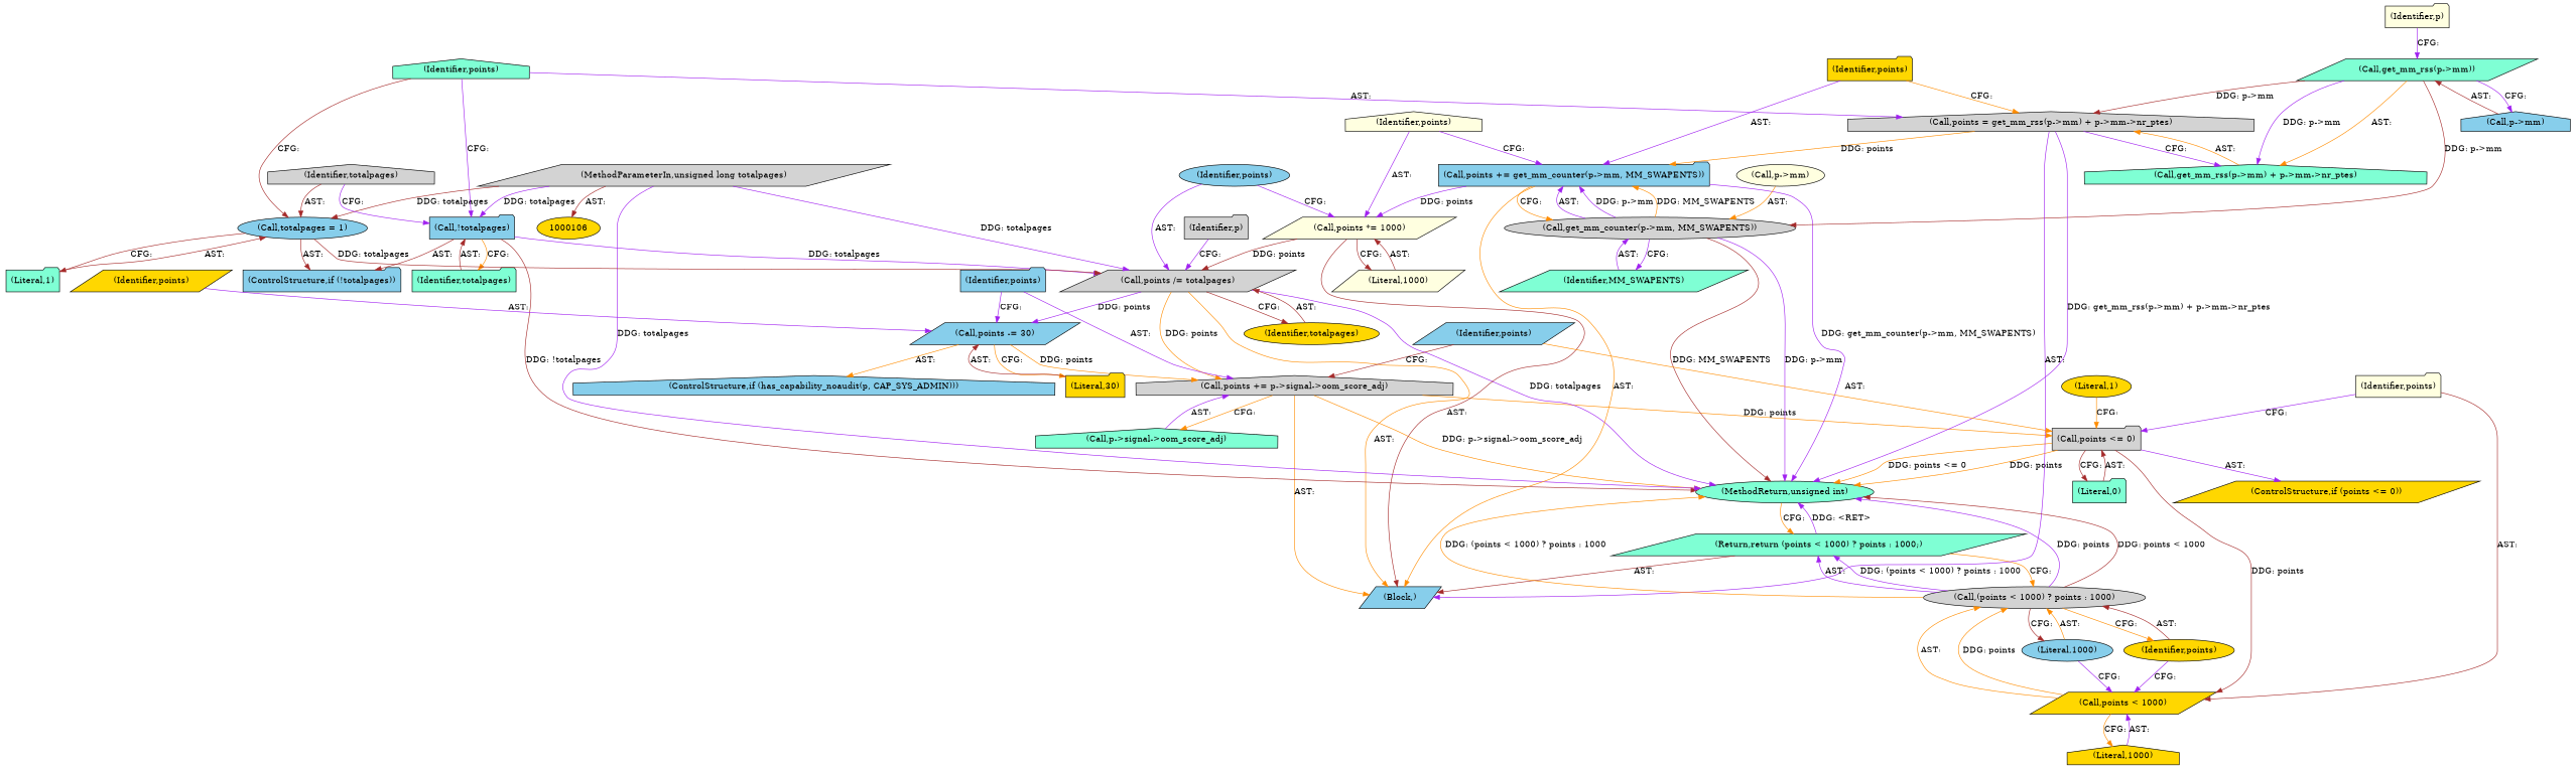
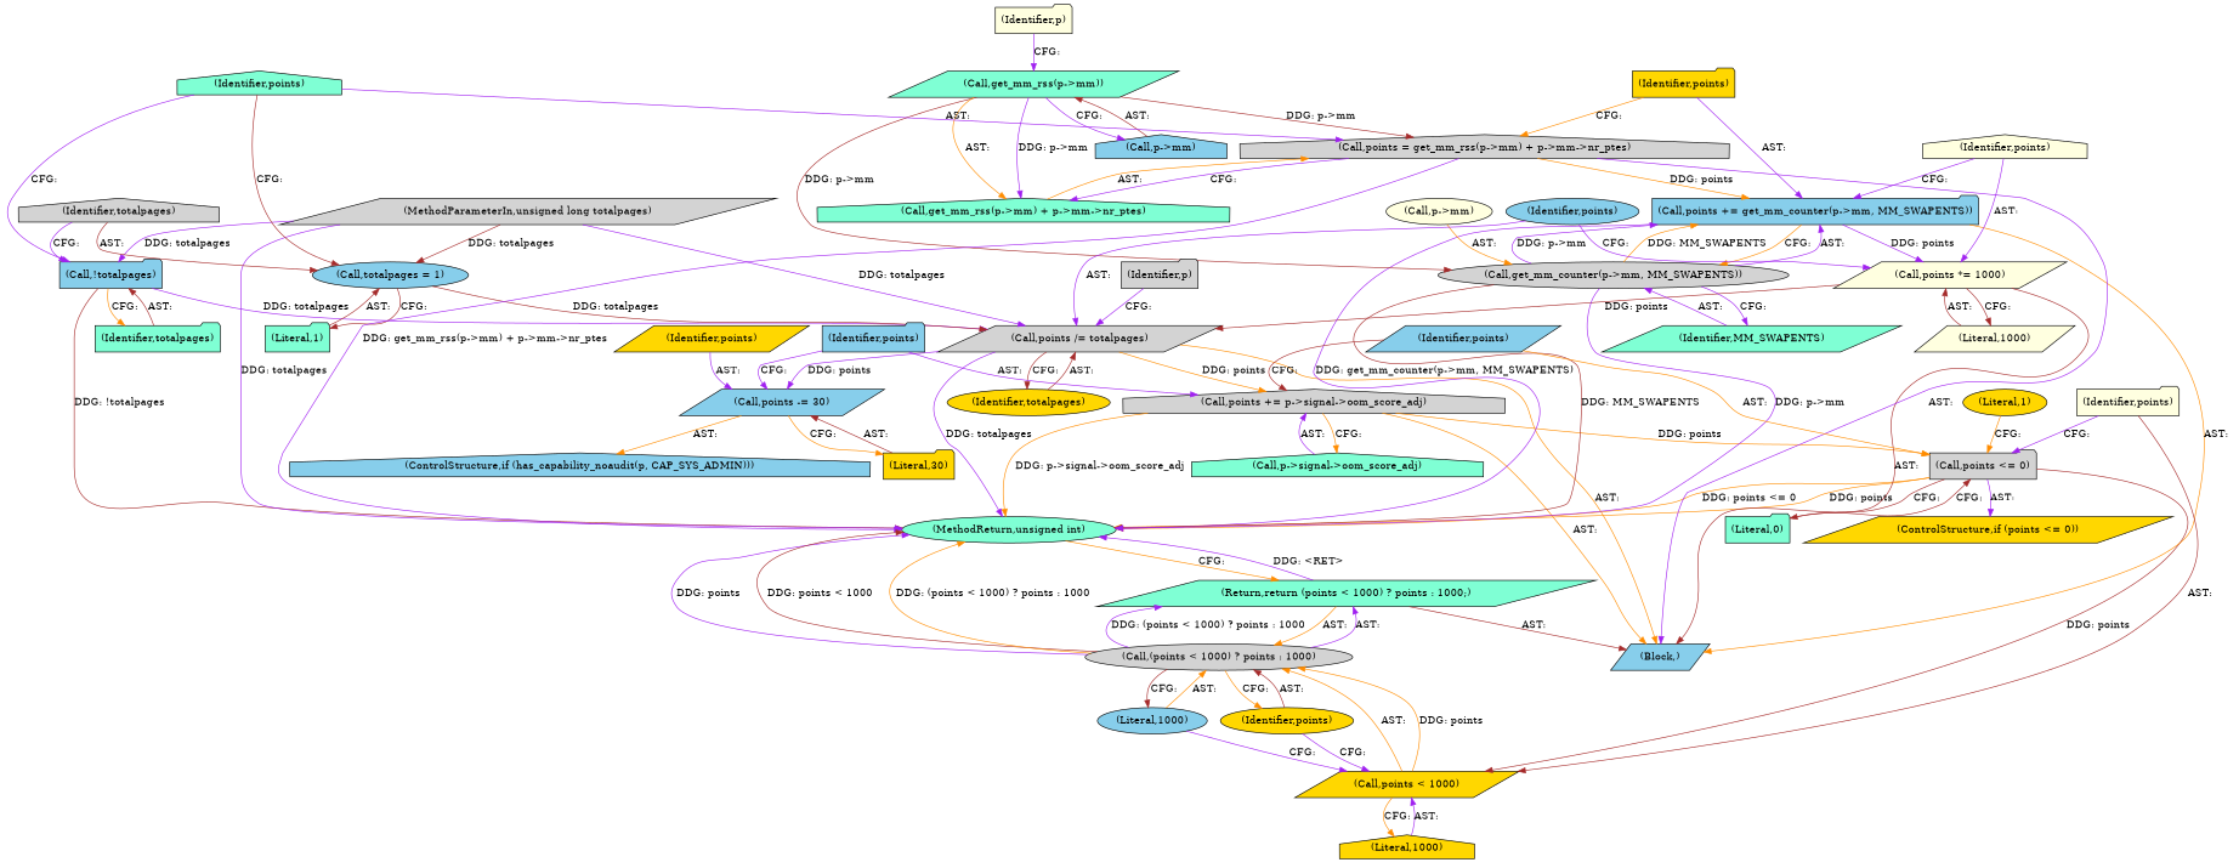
  digraph {
    node [fillcolor=skyblue shape=folder style=filled]
    edge [color=purple]
    n1 [fillcolor=lightgrey label="(Call,points += p->signal->oom_score_adj)" shape=house]
    n2 [fillcolor=lightgrey label="(Call,points <= 0)"]
    n3 [label="(Block,)" shape=parallelogram]
    n4 [fillcolor=aquamarine label="(Call,p->signal->oom_score_adj)" shape=house]
    n5 [fillcolor=aquamarine label="(MethodReturn,unsigned int)" shape=ellipse]
    n6 [fillcolor=gold label="(Call,points < 1000)" shape=parallelogram]
    n7 [fillcolor=gold label="(ControlStructure,if (points <= 0))" shape=parallelogram]
    n8 [fillcolor=aquamarine label="(Literal,0)"]
    n9 [fillcolor=aquamarine label="(Return,return (points < 1000) ? points : 1000;)" shape=parallelogram]
    n10 [label="(Call,points -= 30)" shape=parallelogram]
    n11 [label="(ControlStructure,if (has_capability_noaudit(p, CAP_SYS_ADMIN)))" shape=house]
    n12 [fillcolor=gold label="(Literal,30)"]
    n13 [fillcolor=lightgrey label="(Call,points /= totalpages)" shape=parallelogram]
    n14 [fillcolor=gold label="(Identifier,totalpages)" shape=ellipse]
    n15 [label="(Call,!totalpages)"]
-   n16 [label="(ControlStructure,if (!totalpages))"]
    n17 [fillcolor=aquamarine label="(Identifier,totalpages)"]
    n18 [fillcolor=lightgrey label="(MethodParameterIn,unsigned long totalpages)" shape=parallelogram]
    n19 [label="(Call,totalpages = 1)" shape=ellipse]
-   1000106 [fillcolor=gold shape=ellipse]
    n21 [fillcolor=aquamarine label="(Literal,1)"]
    n22 [fillcolor=lightyellow label="(Call,points *= 1000)" shape=parallelogram]
    n23 [fillcolor=lightyellow label="(Literal,1000)" shape=parallelogram]
    n24 [label="(Call,points += get_mm_counter(p->mm, MM_SWAPENTS))"]
    n25 [fillcolor=lightgrey label="(Call,get_mm_counter(p->mm, MM_SWAPENTS))" shape=ellipse]
    n26 [fillcolor=aquamarine label="(Identifier,MM_SWAPENTS)" shape=parallelogram]
    n27 [fillcolor=aquamarine label="(Call,get_mm_rss(p->mm))" shape=parallelogram]
    n28 [fillcolor=lightgrey label="(Call,points = get_mm_rss(p->mm) + p->mm->nr_ptes)" shape=house]
    n29 [fillcolor=aquamarine label="(Call,get_mm_rss(p->mm) + p->mm->nr_ptes)" shape=house]
    n30 [label="(Call,p->mm)" shape=house]
    n31 [fillcolor=lightgrey label="(Call,(points < 1000) ? points : 1000)" shape=ellipse]
    n32 [fillcolor=gold label="(Literal,1000)" shape=house]
    n33 [label="(Literal,1000)" shape=ellipse]
    n34 [fillcolor=gold label="(Identifier,points)" shape=ellipse]
    n35 [fillcolor=lightyellow label="(Identifier,p)"]
    n36 [fillcolor=lightyellow label="(Identifier,points)"]
    n37 [fillcolor=lightyellow label="(Call,p->mm)" shape=ellipse]
    n38 [fillcolor=lightgrey label="(Identifier,totalpages)" shape=house]
    n39 [label="(Identifier,points)" shape=parallelogram]
    n40 [fillcolor=gold label="(Identifier,points)"]
    n41 [fillcolor=gold label="(Literal,1)" shape=ellipse]
    n42 [fillcolor=lightyellow label="(Identifier,points)" shape=house]
    n43 [fillcolor=lightgrey label="(Identifier,p)"]
    n44 [fillcolor=aquamarine label="(Identifier,points)" shape=house]
    n45 [fillcolor=gold label="(Identifier,points)" shape=parallelogram]
    n46 [label="(Identifier,points)"]
    n47 [label="(Identifier,points)" shape=ellipse]
    n1 -> n2 [color=darkorange label="DDG: points"]
    n1 -> n3 [color=darkorange label="AST: "]
    n1 -> n4 [color=darkorange label="CFG: "]
    n1 -> n5 [color=darkorange label="DDG: p->signal->oom_score_adj"]
    n2 -> n5 [color=darkorange label="DDG: points <= 0"]
    n2 -> n5 [color=darkorange label="DDG: points"]
    n2 -> n6 [color=brown label="DDG: points"]
    n2 -> n7 [label="AST: "]
    n2 -> n8 [color=brown label="CFG: "]
    n4 -> n1 [label="AST: "]
    n5 -> n9 [color=darkorange label="CFG: "]
    n6 -> n31 [color=darkorange label="AST: "]
    n6 -> n31 [color=darkorange label="DDG: points"]
    n6 -> n32 [color=darkorange label="CFG: "]
-   n8 -> n2 [color=brown label="AST: "]
+   n8 -> n2 [color=brown label="CFG: "]
    n9 -> n3 [color=brown label="AST: "]
    n9 -> n5 [label="DDG: <RET>"]
-   n9 -> n31 [color=darkorange label="CFG: "]
-   n10 -> n1 [color=darkorange label="DDG: points"]
+   n9 -> n31 [color=darkorange label="AST: "]
    n10 -> n11 [color=darkorange label="AST: "]
    n10 -> n12 [color=darkorange label="CFG: "]
    n12 -> n10 [color=brown label="AST: "]
    n13 -> n1 [color=darkorange label="DDG: points"]
    n13 -> n3 [color=darkorange label="AST: "]
    n13 -> n5 [label="DDG: totalpages"]
    n13 -> n10 [label="DDG: points"]
    n13 -> n14 [color=brown label="CFG: "]
    n14 -> n13 [color=brown label="AST: "]
    n15 -> n5 [color=brown label="DDG: !totalpages"]
    n15 -> n13 [label="DDG: totalpages"]
-   n15 -> n16 [color=brown label="AST: "]
    n15 -> n17 [color=darkorange label="CFG: "]
    n17 -> n15 [color=brown label="AST: "]
    n18 -> n5 [label="DDG: totalpages"]
    n18 -> n13 [label="DDG: totalpages"]
    n18 -> n15 [label="DDG: totalpages"]
    n18 -> n19 [color=brown label="DDG: totalpages"]
-   n18 -> 1000106 [color=brown label="AST: "]
    n19 -> n13 [color=brown label="DDG: totalpages"]
-   n19 -> n16 [color=brown label="AST: "]
    n19 -> n21 [color=brown label="CFG: "]
    n21 -> n19 [color=brown label="AST: "]
    n22 -> n3 [color=brown label="AST: "]
    n22 -> n13 [color=brown label="DDG: points"]
    n22 -> n23 [color=brown label="CFG: "]
    n23 -> n22 [color=brown label="AST: "]
    n24 -> n3 [color=darkorange label="AST: "]
    n24 -> n5 [label="DDG: get_mm_counter(p->mm, MM_SWAPENTS)"]
    n24 -> n22 [label="DDG: points"]
    n24 -> n25 [color=darkorange label="CFG: "]
    n25 -> n5 [color=brown label="DDG: MM_SWAPENTS"]
    n25 -> n5 [label="DDG: p->mm"]
    n25 -> n24 [label="AST: "]
    n25 -> n24 [label="DDG: p->mm"]
    n25 -> n24 [color=darkorange label="DDG: MM_SWAPENTS"]
    n25 -> n26 [label="CFG: "]
    n26 -> n25 [label="AST: "]
    n27 -> n25 [color=brown label="DDG: p->mm"]
    n27 -> n28 [color=brown label="DDG: p->mm"]
    n27 -> n29 [color=darkorange label="AST: "]
    n27 -> n29 [label="DDG: p->mm"]
    n27 -> n30 [label="CFG: "]
    n28 -> n3 [label="AST: "]
    n28 -> n5 [label="DDG: get_mm_rss(p->mm) + p->mm->nr_ptes"]
    n28 -> n24 [color=darkorange label="DDG: points"]
    n28 -> n29 [label="CFG: "]
    n29 -> n28 [color=darkorange label="AST: "]
    n30 -> n27 [color=brown label="AST: "]
    n31 -> n5 [label="DDG: points"]
    n31 -> n5 [color=brown label="DDG: points < 1000"]
    n31 -> n5 [color=darkorange label="DDG: (points < 1000) ? points : 1000"]
    n31 -> n9 [label="AST: "]
    n31 -> n9 [label="DDG: (points < 1000) ? points : 1000"]
    n31 -> n33 [color=brown label="CFG: "]
    n31 -> n34 [color=darkorange label="CFG: "]
    n32 -> n6 [label="AST: "]
    n33 -> n6 [label="CFG: "]
    n33 -> n31 [color=darkorange label="AST: "]
    n34 -> n6 [label="CFG: "]
    n34 -> n31 [color=brown label="AST: "]
    n35 -> n27 [label="CFG: "]
    n36 -> n2 [label="CFG: "]
    n36 -> n6 [color=brown label="AST: "]
    n37 -> n25 [color=darkorange label="AST: "]
    n38 -> n15 [label="CFG: "]
    n38 -> n19 [color=brown label="AST: "]
    n39 -> n1 [color=brown label="CFG: "]
    n39 -> n2 [color=darkorange label="AST: "]
    n40 -> n24 [label="AST: "]
    n40 -> n28 [color=darkorange label="CFG: "]
    n41 -> n2 [color=darkorange label="CFG: "]
    n42 -> n22 [label="AST: "]
    n42 -> n24 [label="CFG: "]
    n43 -> n13 [label="CFG: "]
    n44 -> n15 [label="CFG: "]
    n44 -> n19 [color=brown label="CFG: "]
    n44 -> n28 [label="AST: "]
    n45 -> n10 [label="AST: "]
    n46 -> n1 [label="AST: "]
    n46 -> n10 [label="CFG: "]
    n47 -> n13 [label="AST: "]
    n47 -> n22 [label="CFG: "]
  }
